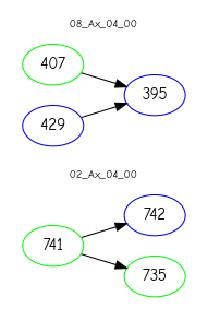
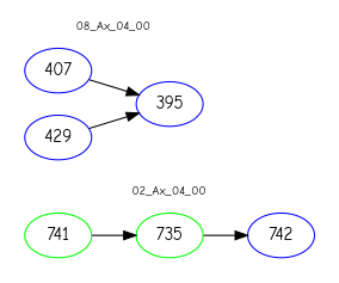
  digraph {
    fontname="Comic Neue"
    rankdir=LR
    node [color=green fontname="Comic Neue"]
    edge [color=black fontname="Comic Neue"]
    n1 [label=741]
    n2 [label=735]
    n3 [color=blue label=742]
-   n4 [label=407]
+   n4 [color=blue label=407]
    n5 [color=blue label=395]
    n6 [color=blue label=429]
    subgraph cluster_1 {
      color=white
      fontsize=10
      label="02_Ax_04_00"
      n1
      n2
      n3
    }
    subgraph cluster_2 {
      color=white
      fontsize=10
      label="08_Ax_04_00"
      n4
      n5
      n6
    }
    n1 -> n2
-   n1 -> n3
+   n2 -> n3
    n4 -> n5
    n6 -> n5
  }
